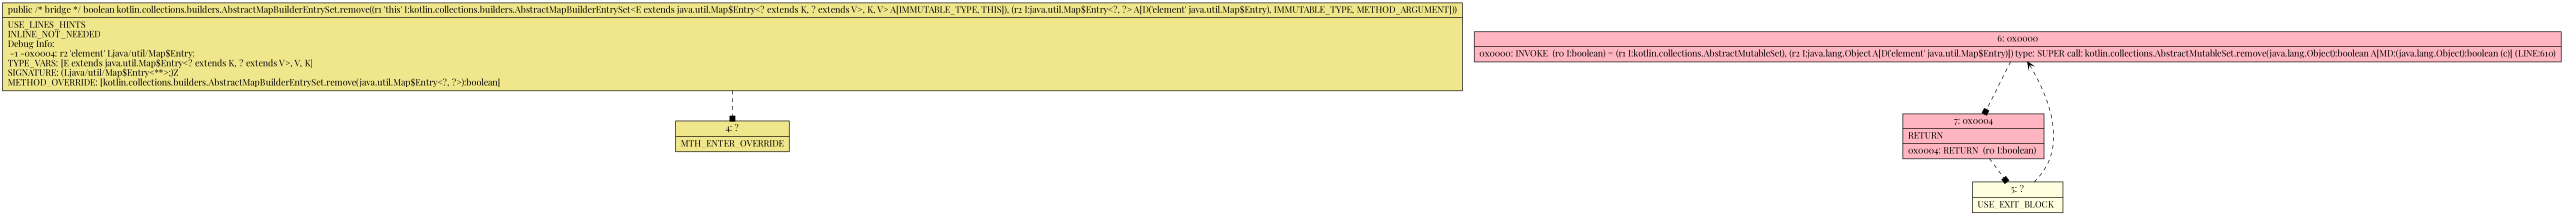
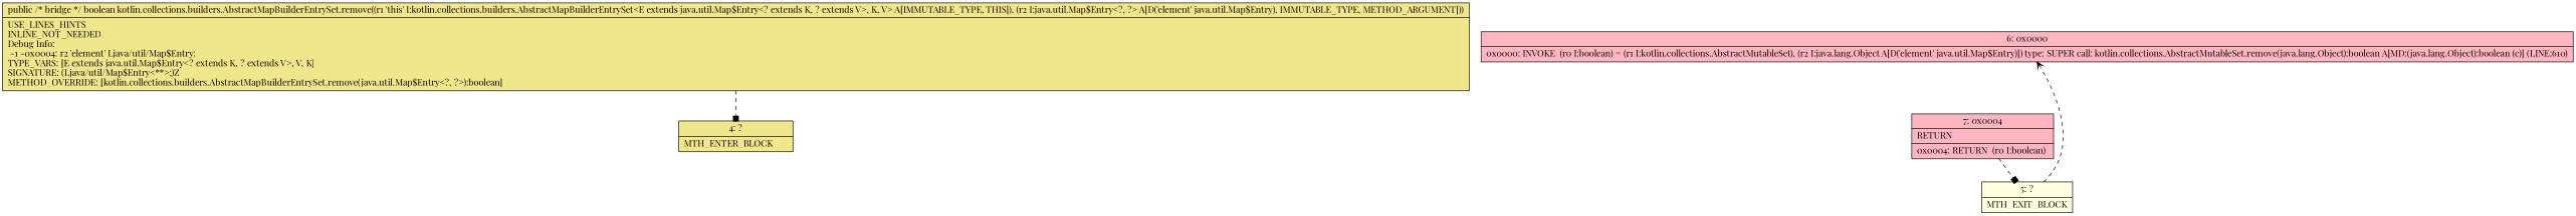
  digraph {
    fontname="Playfair Display"
    node [fillcolor=khaki fontname="Playfair Display" shape=record style=filled]
    edge [arrowhead=box fontname="Playfair Display" style=dashed]
-   n1 [label="{4\:\ ?|MTH_ENTER_OVERRIDE\l}"]
+   n1 [label="{4\:\ ?|MTH_ENTER_BLOCK\l}"]
    n2 [fillcolor=lightpink label="{6\:\ 0x0000|0x0000: INVOKE  (r0 I:boolean) = (r1 I:kotlin.collections.AbstractMutableSet), (r2 I:java.lang.Object A[D('element' java.util.Map$Entry)]) type: SUPER call: kotlin.collections.AbstractMutableSet.remove(java.lang.Object):boolean A[MD:(java.lang.Object):boolean (c)] (LINE:610)\l}"]
    n3 [fillcolor=lightpink label="{7\:\ 0x0004|RETURN\l|0x0004: RETURN  (r0 I:boolean) \l}"]
-   n4 [fillcolor=lightyellow label="{5\:\ ?|USE_EXIT_BLOCK\l}"]
+   n4 [fillcolor=lightyellow label="{5\:\ ?|MTH_EXIT_BLOCK\l}"]
    n5 [label="{public \/* bridge *\/ boolean kotlin.collections.builders.AbstractMapBuilderEntrySet.remove((r1 'this' I:kotlin.collections.builders.AbstractMapBuilderEntrySet\<E extends java.util.Map$Entry\<? extends K, ? extends V\>, K, V\> A[IMMUTABLE_TYPE, THIS]), (r2 I:java.util.Map$Entry\<?, ?\> A[D('element' java.util.Map$Entry), IMMUTABLE_TYPE, METHOD_ARGUMENT]))  | USE_LINES_HINTS\lINLINE_NOT_NEEDED\lDebug Info:\l  \-1 \-0x0004: r2 'element' Ljava\/util\/Map$Entry;\lTYPE_VARS: [E extends java.util.Map$Entry\<? extends K, ? extends V\>, V, K]\lSIGNATURE: (Ljava\/util\/Map$Entry\<**\>;)Z\lMETHOD_OVERRIDE: [kotlin.collections.builders.AbstractMapBuilderEntrySet.remove(java.util.Map$Entry\<?, ?\>):boolean]\l}"]
-   n2 -> n3
    n3 -> n4
    n4 -> n2 [arrowhead=vee]
    n5 -> n1
  }
